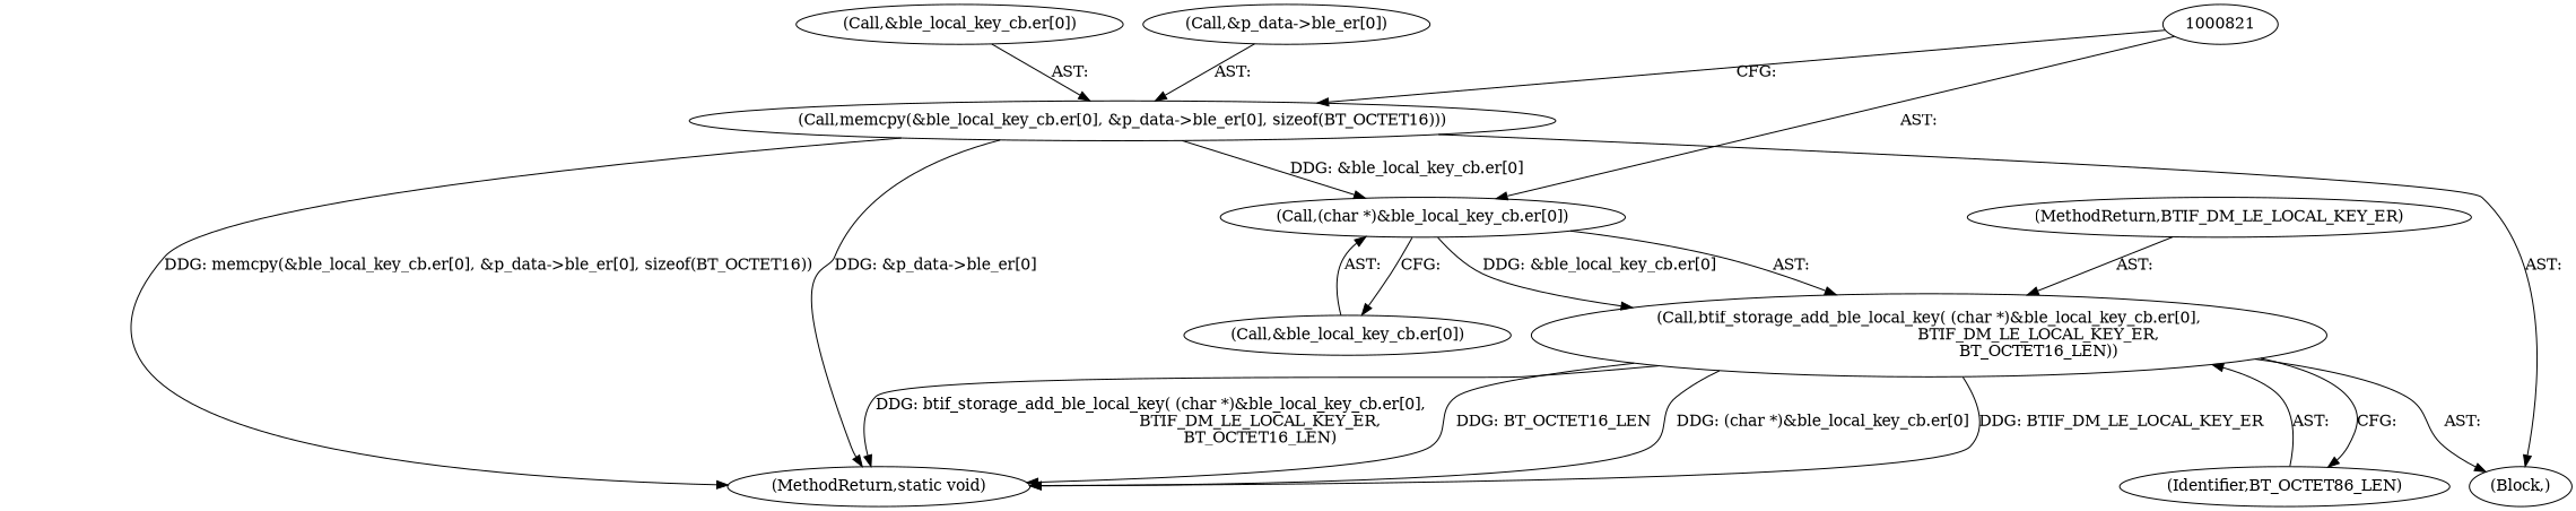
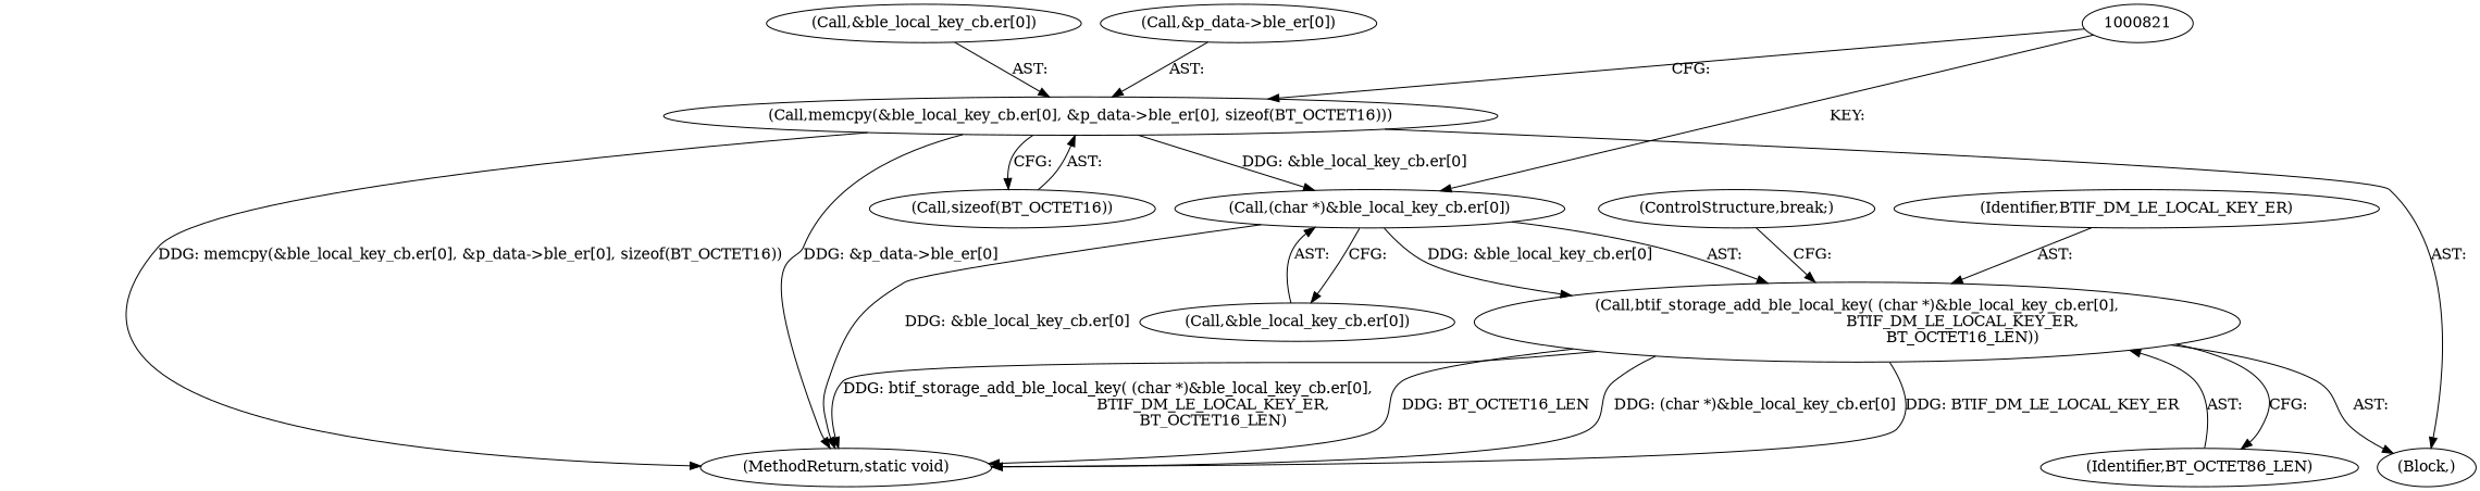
  digraph {
    n1 [label="(Call,memcpy(&ble_local_key_cb.er[0], &p_data->ble_er[0], sizeof(BT_OCTET16)))"]
    n2 [label="(Call,(char *)&ble_local_key_cb.er[0])"]
+   n3 [label="(Call,sizeof(BT_OCTET16))"]
    n4 [label="(Block,)"]
    n5 [label="(MethodReturn,static void)"]
    n6 [label="(Call,btif_storage_add_ble_local_key( (char *)&ble_local_key_cb.er[0],\n                                            BTIF_DM_LE_LOCAL_KEY_ER,\n                                            BT_OCTET16_LEN))"]
    n7 [label="(Call,&ble_local_key_cb.er[0])"]
    n8 [label="(Identifier,BT_OCTET86_LEN)"]
    n9 [label="(Call,&ble_local_key_cb.er[0])"]
-   n10 [label="(MethodReturn,BTIF_DM_LE_LOCAL_KEY_ER)"]
+   n10 [label="(Identifier,BTIF_DM_LE_LOCAL_KEY_ER)"]
+   n11 [label="(ControlStructure,break;)"]
    n12 [label="(Call,&p_data->ble_er[0])"]
    1000821
    n1 -> n2 [label="DDG: &ble_local_key_cb.er[0]"]
+   n1 -> n3 [label="CFG: "]
    n1 -> n4 [label="AST: "]
    n1 -> n5 [label="DDG: &p_data->ble_er[0]"]
    n1 -> n5 [label="DDG: memcpy(&ble_local_key_cb.er[0], &p_data->ble_er[0], sizeof(BT_OCTET16))"]
+   n2 -> n5 [label="DDG: &ble_local_key_cb.er[0]"]
    n2 -> n6 [label="AST: "]
    n2 -> n6 [label="DDG: &ble_local_key_cb.er[0]"]
    n2 -> n7 [label="CFG: "]
+   n3 -> n1 [label="AST: "]
    n6 -> n4 [label="AST: "]
    n6 -> n5 [label="DDG: BT_OCTET16_LEN"]
    n6 -> n5 [label="DDG: (char *)&ble_local_key_cb.er[0]"]
    n6 -> n5 [label="DDG: BTIF_DM_LE_LOCAL_KEY_ER"]
    n6 -> n5 [label="DDG: btif_storage_add_ble_local_key( (char *)&ble_local_key_cb.er[0],\n                                            BTIF_DM_LE_LOCAL_KEY_ER,\n                                            BT_OCTET16_LEN)"]
    n6 -> n8 [label="CFG: "]
    n7 -> n2 [label="AST: "]
    n8 -> n6 [label="AST: "]
    n9 -> n1 [label="AST: "]
    n10 -> n6 [label="AST: "]
+   n11 -> n6 [label="CFG: "]
    n12 -> n1 [label="AST: "]
    1000821 -> n1 [label="CFG: "]
-   1000821 -> n2 [label="AST: "]
+   1000821 -> n2 [label="KEY: "]
  }
